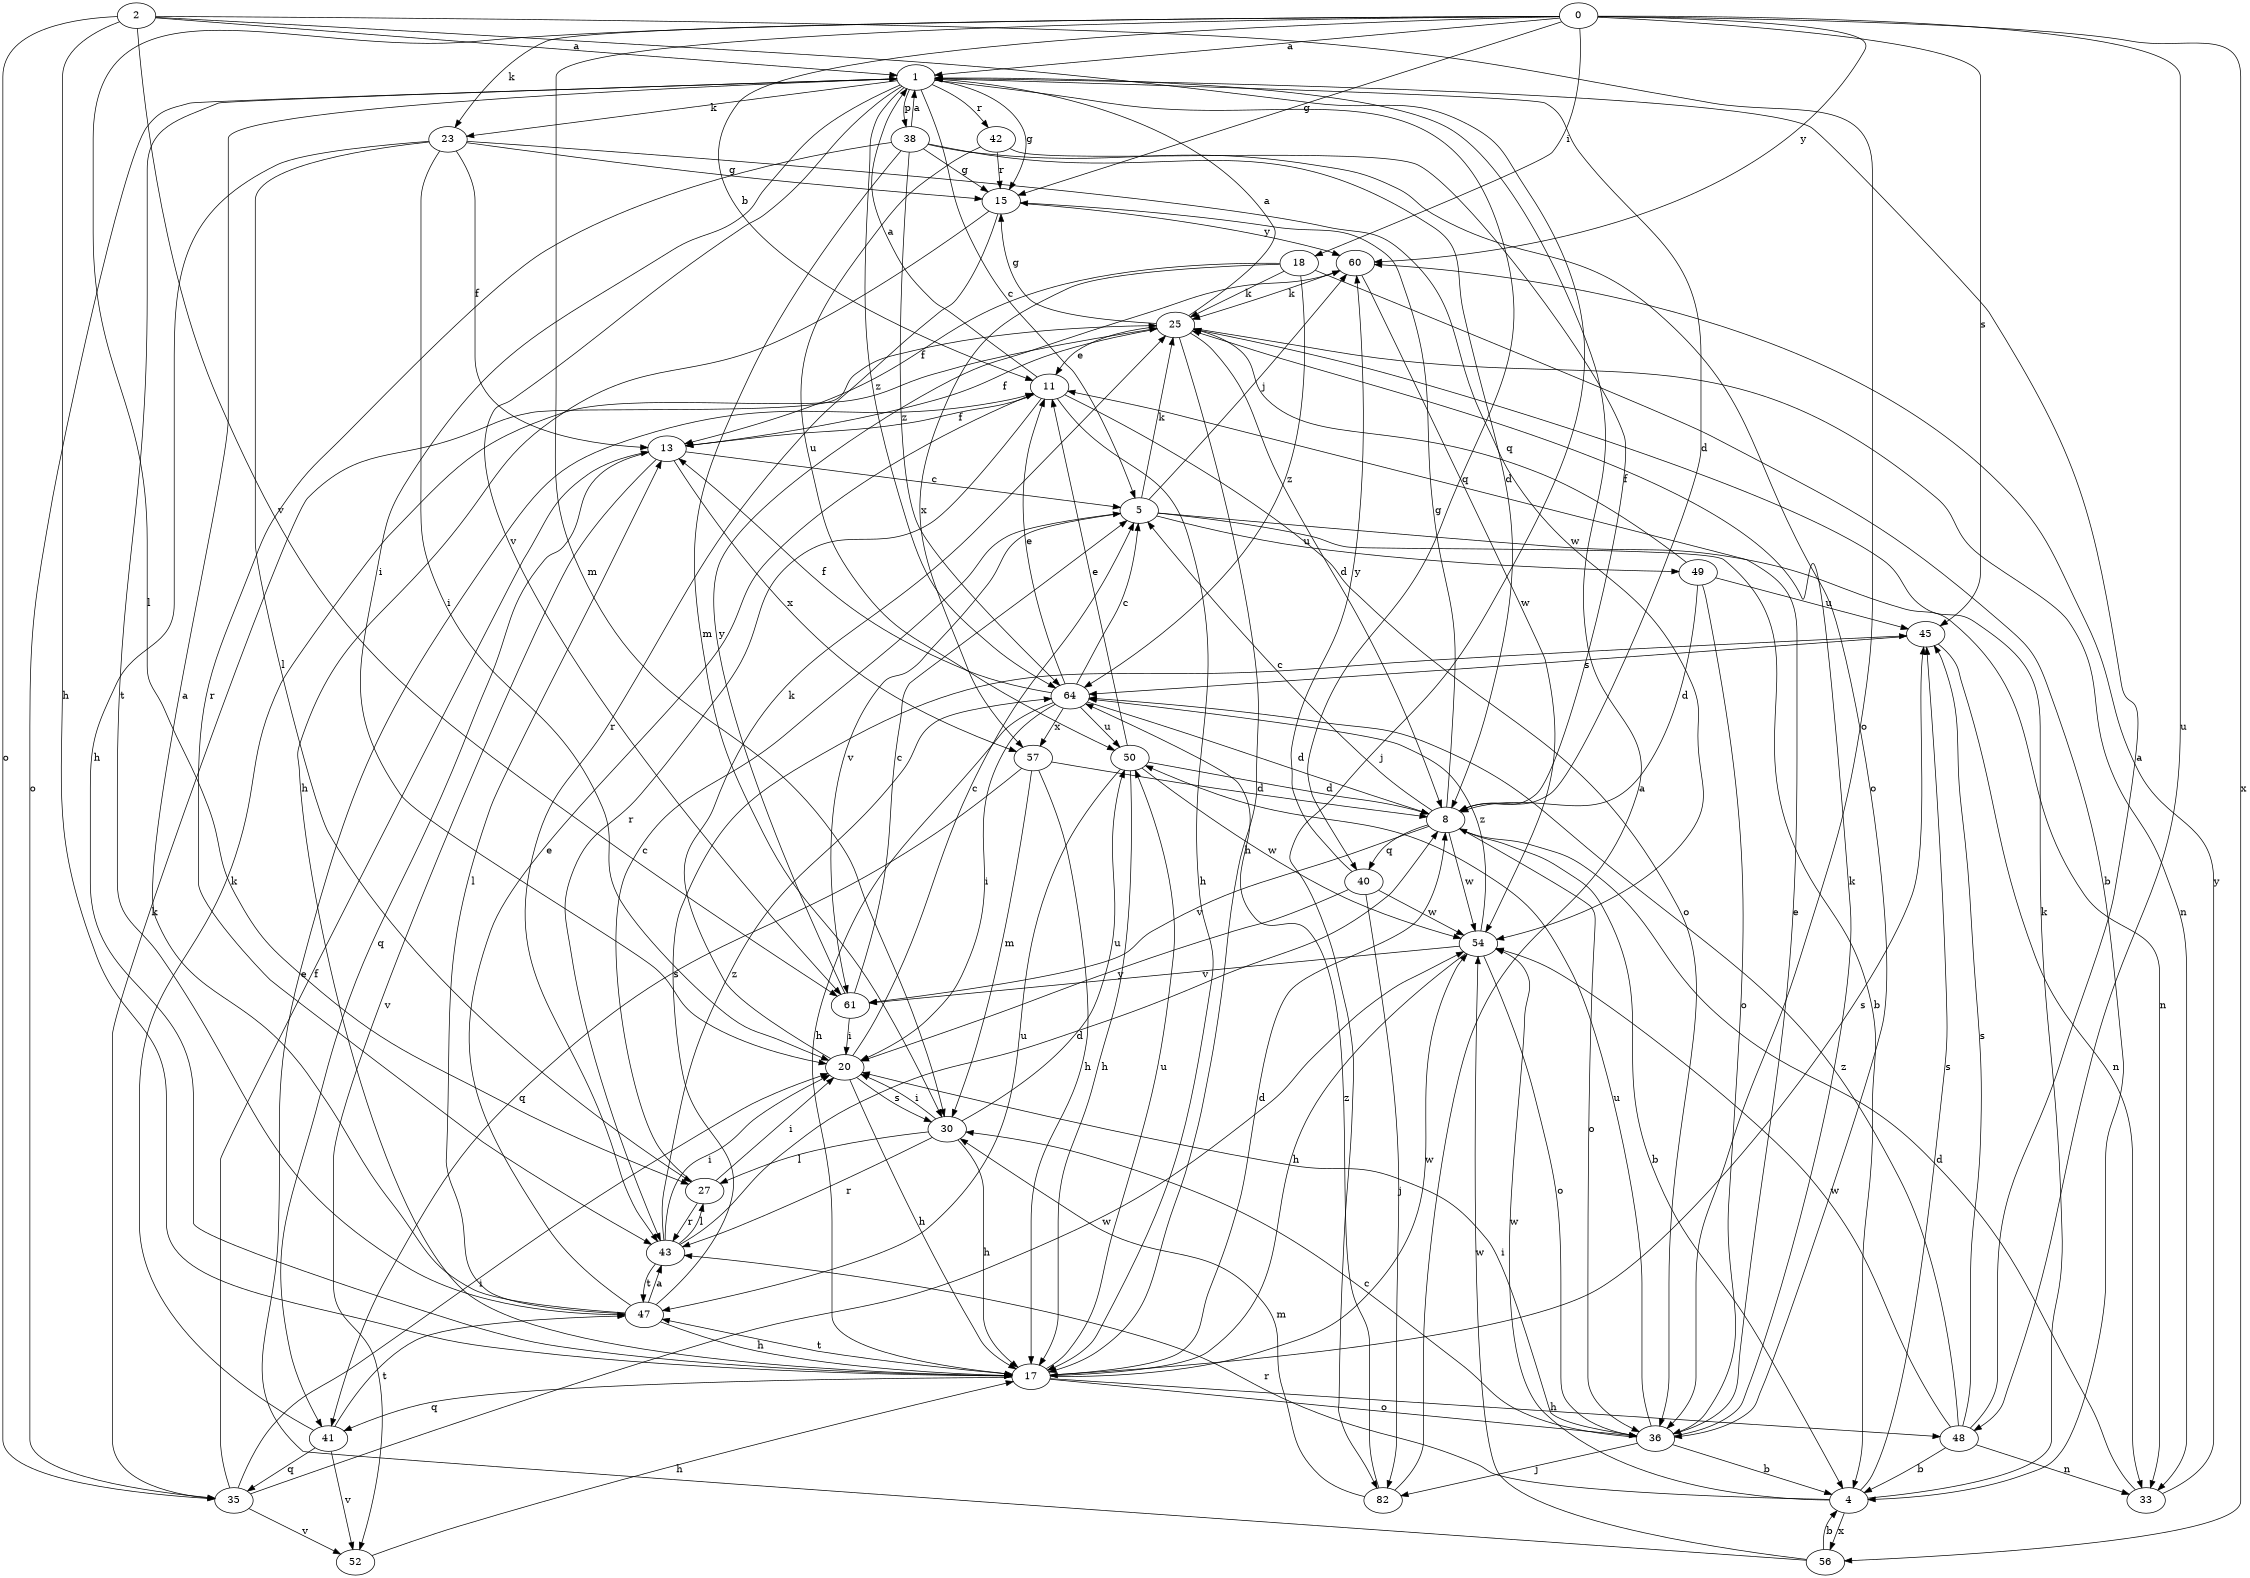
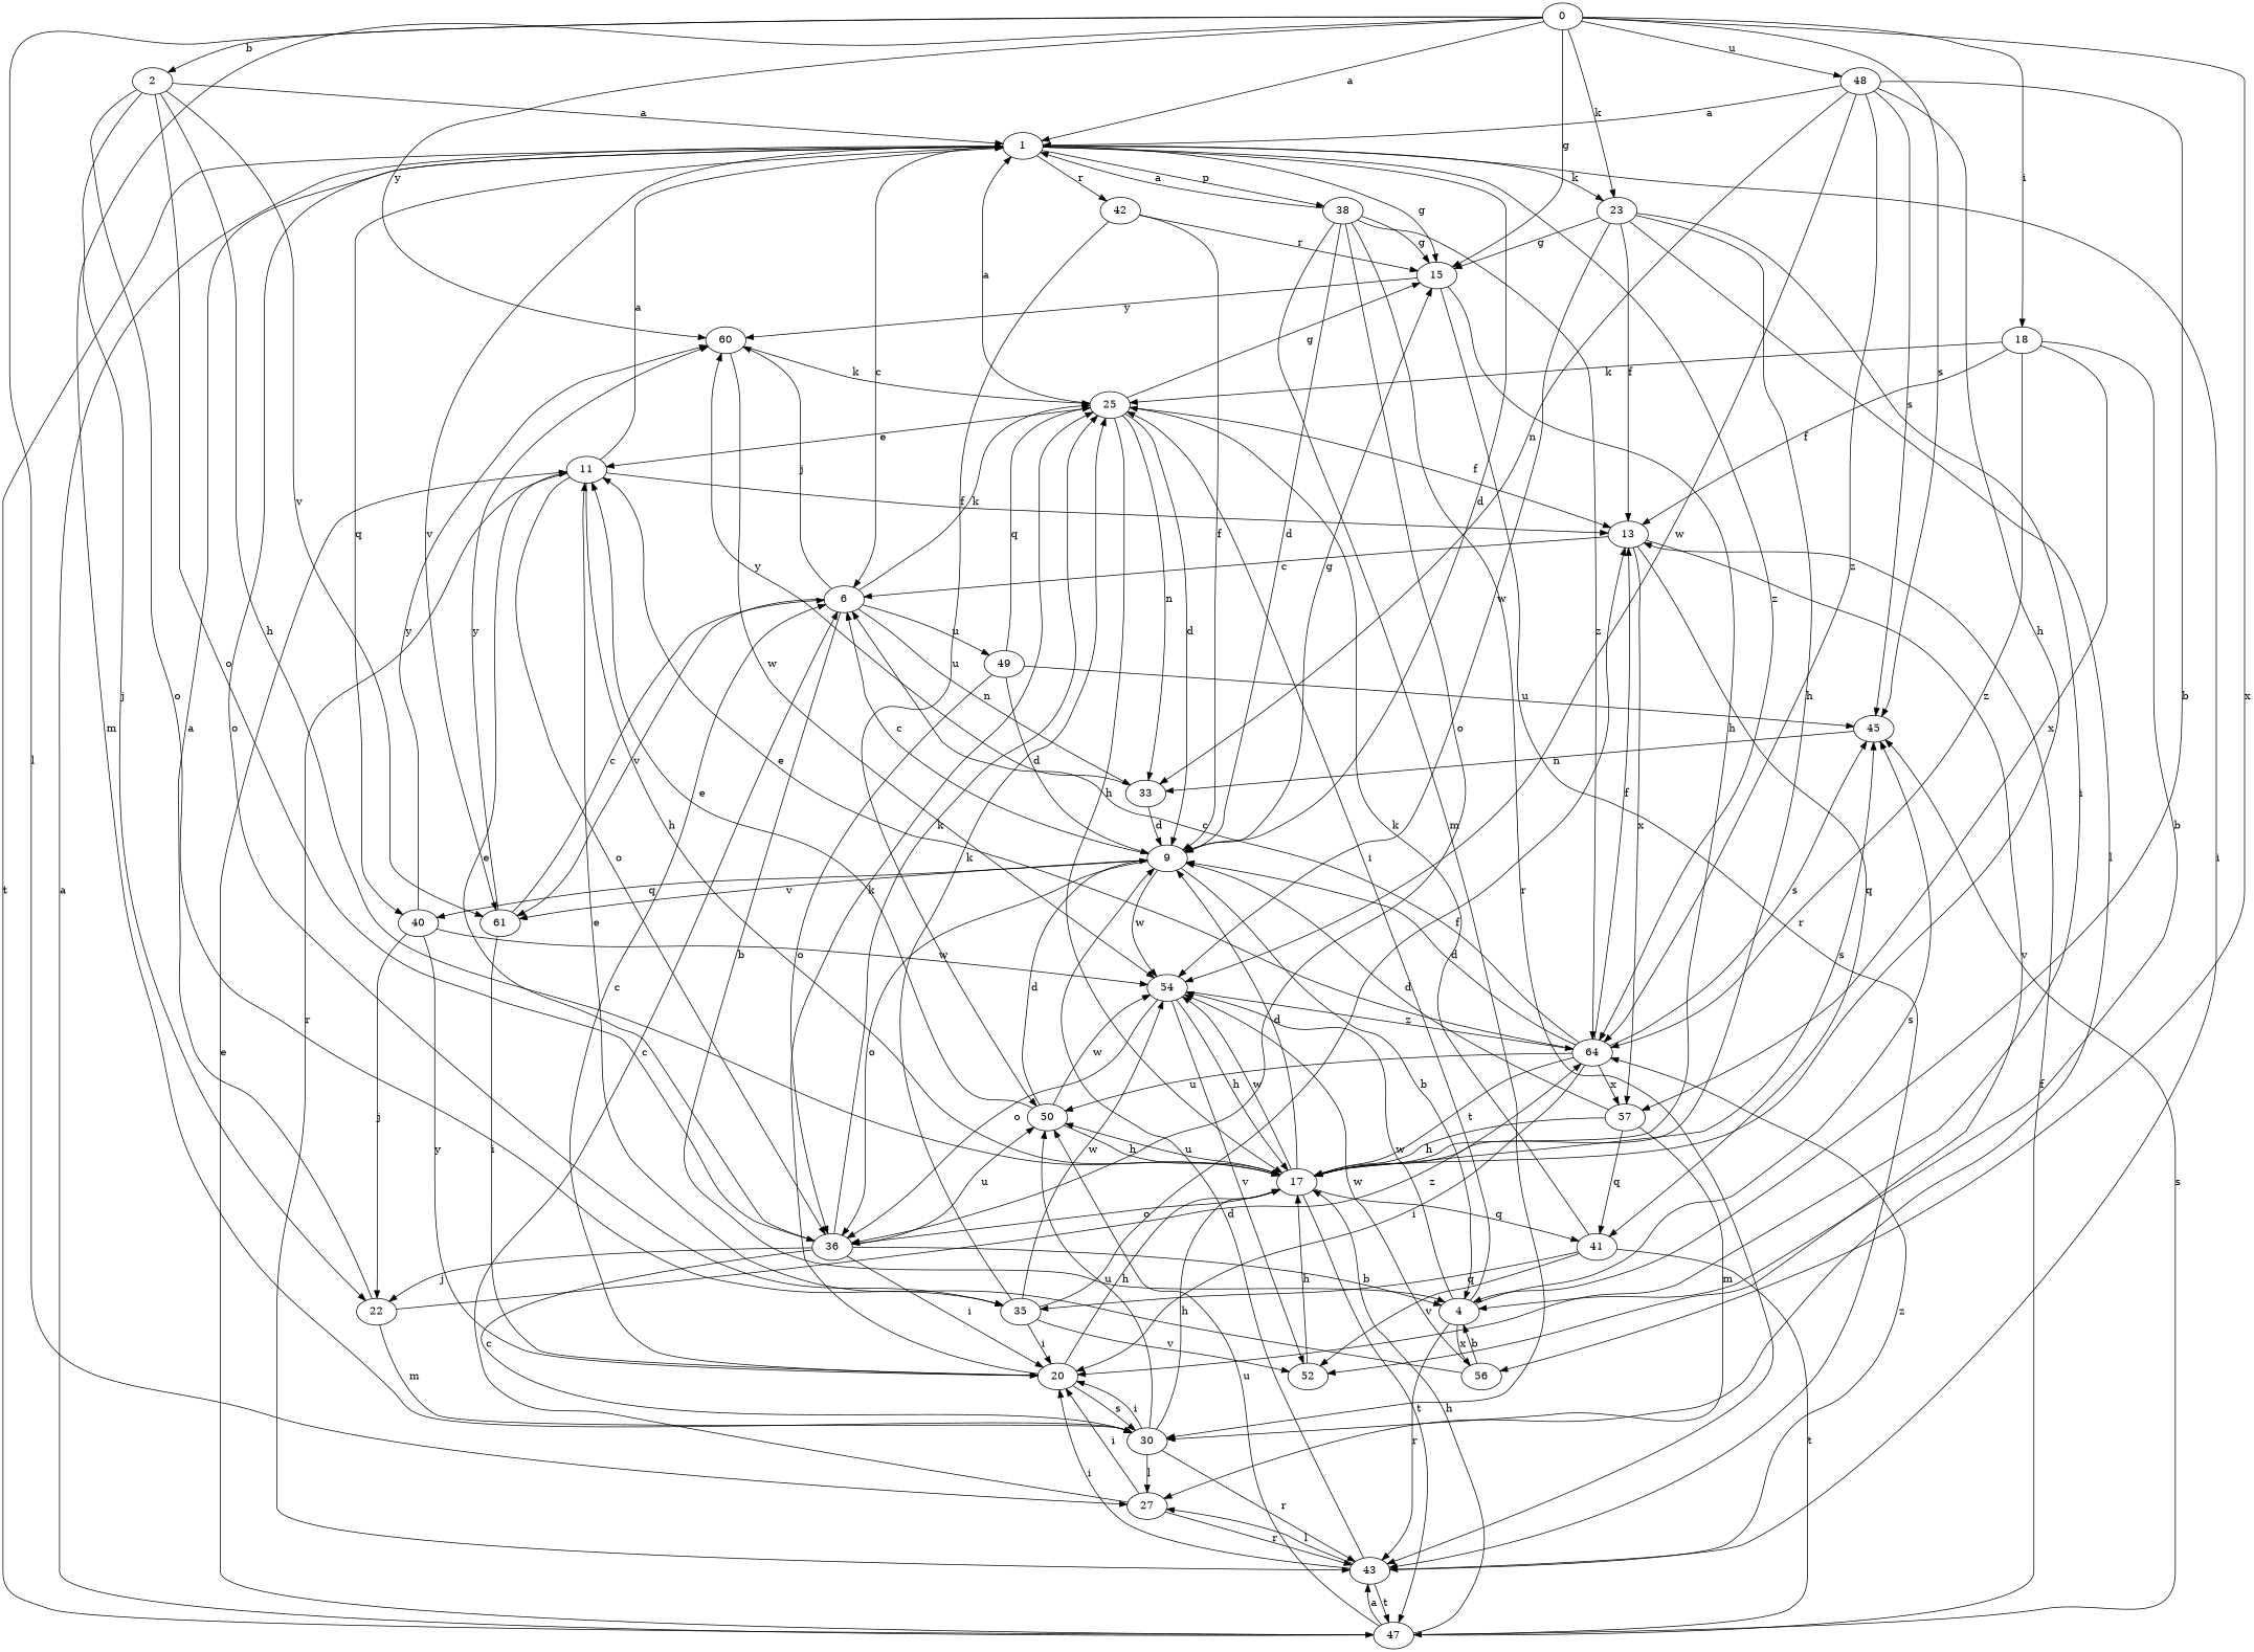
  strict digraph {
    fontname="DejaVu Serif"
    node [fontname="DejaVu Serif"]
    edge [fontname="DejaVu Serif"]
    0
    1
    2
    15
    18
    23
    27
    30
    45
    48
    56
    60
-   6 [label=5]
-   8
+   6
+   8 [label=9]
    20
    35
    38
    40
    42
    47
    n21 [label=61]
    64
    17
-   22 [label=82]
+   22
    36
    43
    4
    25
    13
    57
    54
    50
    33
    11
    49
    52
    41
    0 -> 1 [label=a]
-   0 -> 11 [label=b]
+   0 -> 2 [label=b]
    0 -> 15 [label=g]
    0 -> 18 [label=i]
    0 -> 23 [label=k]
    0 -> 27 [label=l]
    0 -> 30 [label=m]
    0 -> 45 [label=s]
    0 -> 48 [label=u]
    0 -> 56 [label=x]
    0 -> 60 [label=y]
    1 -> 15 [label=g]
    1 -> 23 [label=k]
    1 -> 6 [label=c]
    1 -> 8 [label=d]
-   1 -> 20 [label=i]
+   1 -> 43 [label=i]
    1 -> 35 [label=o]
    1 -> 38 [label=p]
    1 -> 40 [label=q]
    1 -> 42 [label=r]
    1 -> 47 [label=t]
    1 -> n21 [label=v]
    1 -> 64 [label=z]
    2 -> 1 [label=a]
    2 -> 35 [label=o]
    2 -> n21 [label=v]
    2 -> 17 [label=h]
    2 -> 22 [label=j]
    2 -> 36 [label=o]
    15 -> 60 [label=y]
    15 -> 17 [label=h]
    15 -> 43 [label=r]
    18 -> 64 [label=z]
    18 -> 4 [label=b]
    18 -> 25 [label=k]
    18 -> 13 [label=f]
    18 -> 57 [label=x]
    23 -> 15 [label=g]
    23 -> 27 [label=l]
    23 -> 20 [label=i]
    23 -> 17 [label=h]
    23 -> 13 [label=f]
    23 -> 54 [label=w]
    27 -> 6 [label=c]
    27 -> 20 [label=i]
    27 -> 43 [label=r]
    30 -> 27 [label=l]
    30 -> 20 [label=i]
    30 -> 17 [label=h]
    30 -> 43 [label=r]
    30 -> 50 [label=u]
    45 -> 33 [label=n]
    48 -> 1 [label=a]
    48 -> 45 [label=s]
    48 -> 64 [label=z]
-   17 -> 48 [label=h]
+   48 -> 17 [label=h]
    48 -> 4 [label=b]
    48 -> 54 [label=w]
    48 -> 33 [label=n]
    56 -> 4 [label=b]
    56 -> 54 [label=w]
    56 -> 11 [label=e]
    60 -> 25 [label=k]
    60 -> 54 [label=w]
    6 -> 60 [label=j]
    6 -> n21 [label=v]
    6 -> 4 [label=b]
    6 -> 25 [label=k]
    6 -> 33 [label=n]
    6 -> 49 [label=u]
    8 -> 15 [label=g]
    8 -> 6 [label=c]
    8 -> 40 [label=q]
    8 -> n21 [label=v]
    8 -> 36 [label=o]
    8 -> 4 [label=b]
    8 -> 54 [label=w]
    20 -> 30 [label=s]
    20 -> 6 [label=c]
    20 -> 17 [label=h]
    20 -> 25 [label=k]
    35 -> 20 [label=i]
    35 -> 25 [label=k]
    35 -> 13 [label=f]
    35 -> 54 [label=w]
    35 -> 52 [label=v]
    38 -> 1 [label=a]
    38 -> 15 [label=g]
    38 -> 30 [label=m]
    38 -> 8 [label=d]
    38 -> 64 [label=z]
    38 -> 36 [label=o]
    38 -> 43 [label=r]
    40 -> 60 [label=y]
    40 -> 20 [label=y]
    40 -> 22 [label=j]
    40 -> 54 [label=w]
    42 -> 15 [label=r]
    42 -> 8 [label=f]
    42 -> 50 [label=u]
    47 -> 1 [label=a]
    47 -> 45 [label=s]
    47 -> 17 [label=h]
    47 -> 43 [label=a]
-   47 -> 13 [label=l]
-   50 -> 47 [label=u]
+   47 -> 13 [label=f]
+   47 -> 50 [label=u]
    47 -> 11 [label=e]
    n21 -> 60 [label=y]
    n21 -> 6 [label=c]
    n21 -> 20 [label=i]
-   45 -> 64 [label=s]
+   64 -> 45 [label=s]
    64 -> 6 [label=c]
    64 -> 8 [label=d]
    64 -> 20 [label=i]
-   64 -> 17 [label=h]
+   64 -> 17 [label=t]
    64 -> 13 [label=f]
    64 -> 57 [label=x]
    64 -> 50 [label=u]
    64 -> 11 [label=e]
    17 -> 45 [label=s]
    17 -> 8 [label=d]
    17 -> 47 [label=t]
    17 -> 36 [label=o]
    17 -> 54 [label=w]
    17 -> 50 [label=u]
    17 -> 41 [label=q]
    22 -> 1 [label=a]
    22 -> 30 [label=m]
    22 -> 64 [label=z]
    36 -> 30 [label=c]
    36 -> 20 [label=i]
    36 -> 22 [label=j]
    36 -> 4 [label=b]
    36 -> 25 [label=k]
    36 -> 50 [label=u]
    36 -> 11 [label=e]
    43 -> 27 [label=l]
    43 -> 8 [label=d]
    43 -> 20 [label=i]
    43 -> 47 [label=t]
    43 -> 64 [label=z]
    4 -> 45 [label=s]
    4 -> 56 [label=x]
    4 -> 43 [label=r]
-   4 -> 25 [label=k]
+   4 -> 25 [label=i]
    4 -> 54 [label=w]
    25 -> 1 [label=a]
    25 -> 15 [label=g]
    25 -> 8 [label=d]
    25 -> 17 [label=h]
    25 -> 13 [label=f]
    25 -> 33 [label=n]
    25 -> 11 [label=e]
    13 -> 6 [label=c]
    13 -> 57 [label=x]
    13 -> 52 [label=v]
    13 -> 41 [label=q]
    57 -> 30 [label=m]
    57 -> 8 [label=d]
    57 -> 17 [label=h]
    57 -> 41 [label=q]
    54 -> 64 [label=z]
    54 -> 17 [label=h]
    54 -> 36 [label=o]
-   54 -> n21 [label=v]
+   54 -> 52 [label=v]
    50 -> 8 [label=d]
    50 -> 17 [label=h]
    50 -> 54 [label=w]
    50 -> 11 [label=e]
    33 -> 60 [label=y]
    33 -> 8 [label=d]
    11 -> 1 [label=a]
    11 -> 17 [label=h]
    11 -> 36 [label=o]
    11 -> 43 [label=r]
    11 -> 13 [label=f]
    49 -> 45 [label=u]
    49 -> 8 [label=d]
    49 -> 36 [label=o]
    49 -> 25 [label=q]
    52 -> 17 [label=h]
    41 -> 35 [label=q]
    41 -> 47 [label=t]
    41 -> 25 [label=k]
    41 -> 52 [label=v]
  }
